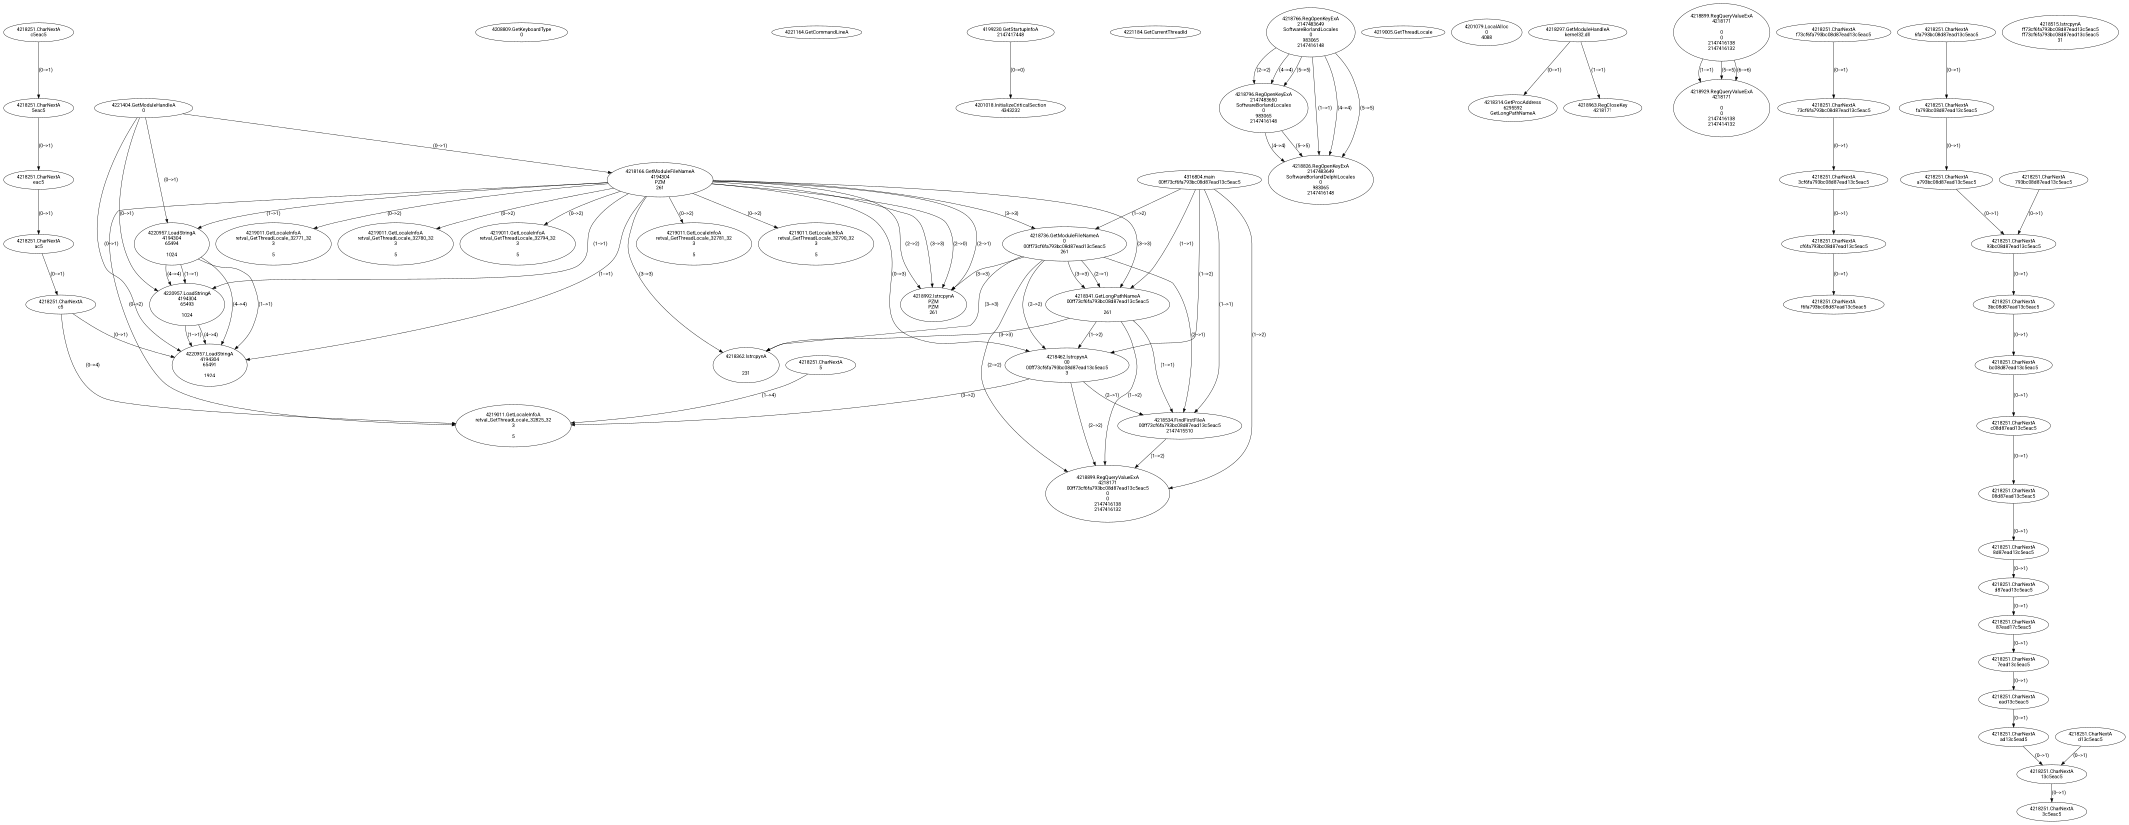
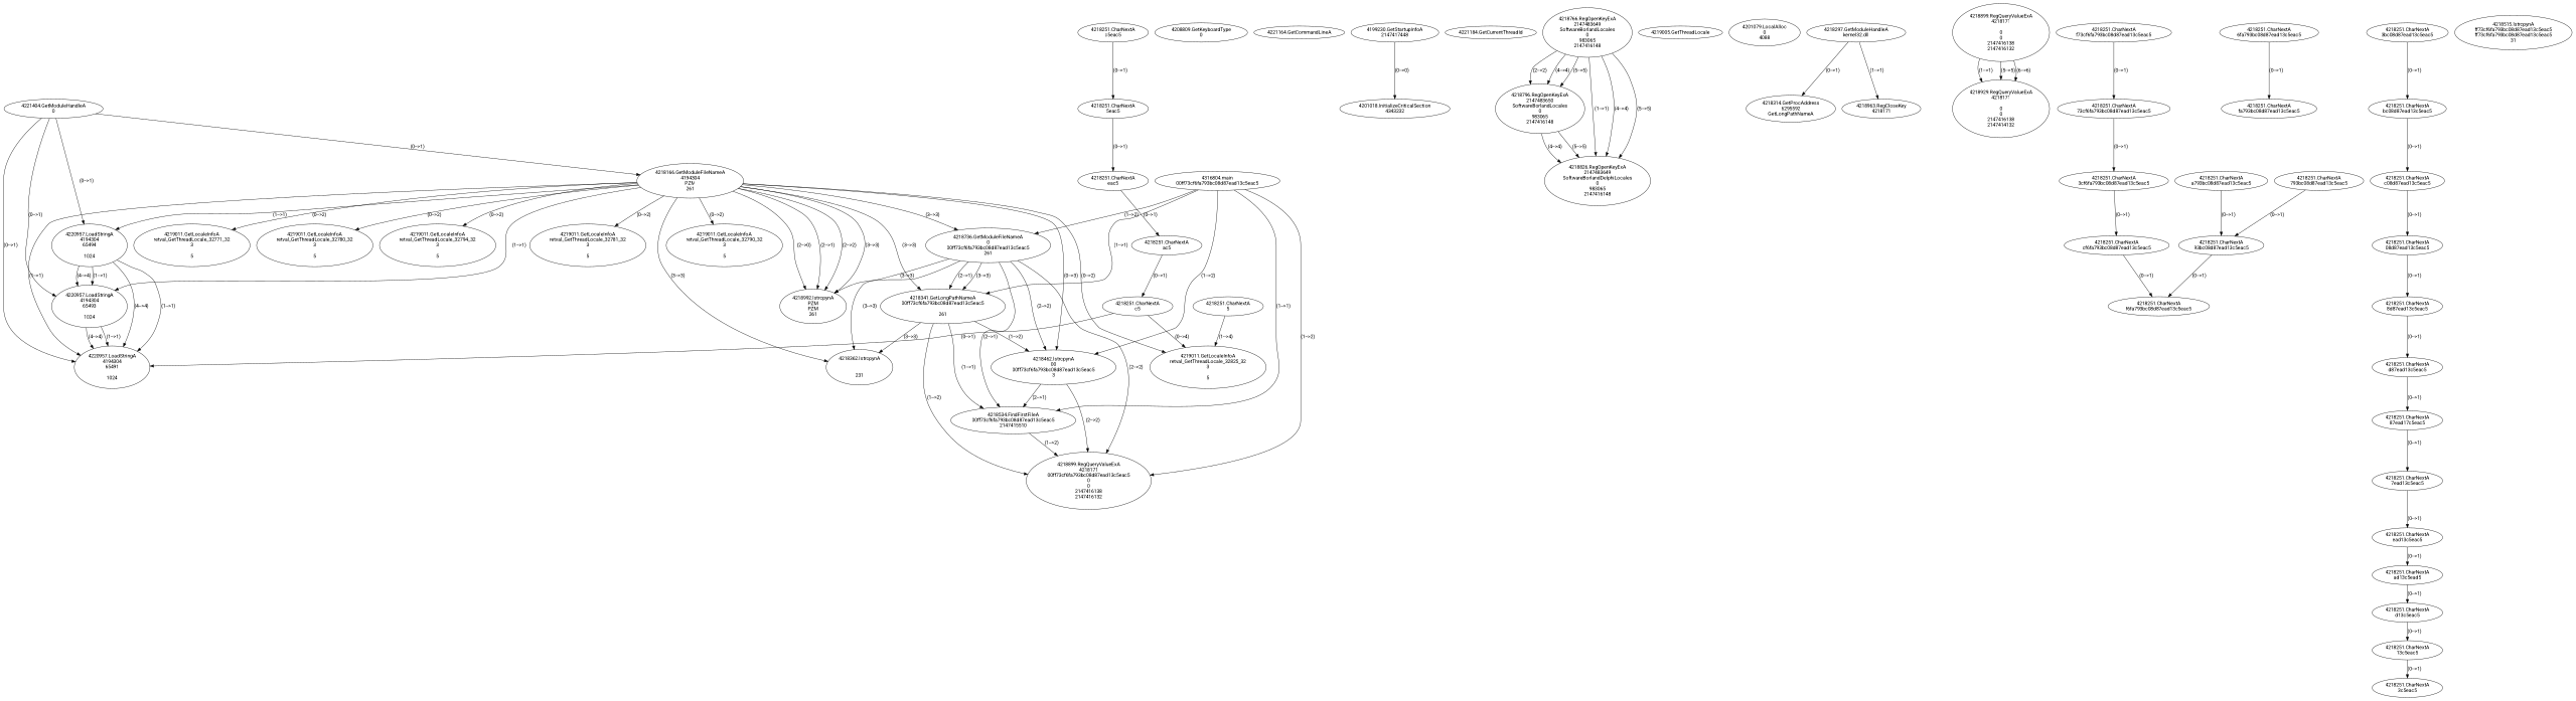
  digraph {
    fontname=Roboto
    node [fontname=Roboto]
    edge [fontname=Roboto]
    n1 [label="4316804.main\n00ff73cf6fa793bc08d87ead13c5eac5"]
    n2 [label="4218736.GetModuleFileNameA\n0\n00ff73cf6fa793bc08d87ead13c5eac5\n261"]
    n3 [label="4218341.GetLongPathNameA\n00ff73cf6fa793bc08d87ead13c5eac5\n\n261"]
    n4 [label="4218462.lstrcpynA\n00\n00ff73cf6fa793bc08d87ead13c5eac5\n3"]
    n5 [label="4218534.FindFirstFileA\n00ff73cf6fa793bc08d87ead13c5eac5\n2147415510"]
    n6 [label="4218899.RegQueryValueExA\n4218171\n00ff73cf6fa793bc08d87ead13c5eac5\n0\n0\n2147416138\n2147416132"]
    n7 [label="4218992.lstrcpynA\nPZM\nPZM\n261"]
    n8 [label="4218362.lstrcpynA\n\n\n231"]
    n9 [label="4219011.GetLocaleInfoA\nretval_GetThreadLocale_32825_32\n3\n\n5"]
    n10 [label="4221404.GetModuleHandleA\n0"]
    n11 [label="4218166.GetModuleFileNameA\n4194304\nPZM\n261"]
    n12 [label="4220957.LoadStringA\n4194304\n65494\n\n1024"]
    n13 [label="4220957.LoadStringA\n4194304\n65493\n\n1024"]
-   n14 [label="4220957.LoadStringA\n4194304\n65491\n\n1924"]
+   n14 [label="4220957.LoadStringA\n4194304\n65491\n\n1024"]
    n15 [label="4219011.GetLocaleInfoA\nretval_GetThreadLocale_32771_32\n3\n\n5"]
    n16 [label="4219011.GetLocaleInfoA\nretval_GetThreadLocale_32780_32\n3\n\n5"]
    n17 [label="4219011.GetLocaleInfoA\nretval_GetThreadLocale_32794_32\n3\n\n5"]
    n18 [label="4219011.GetLocaleInfoA\nretval_GetThreadLocale_32781_32\n3\n\n5"]
    n19 [label="4219011.GetLocaleInfoA\nretval_GetThreadLocale_32790_32\n3\n\n5"]
    n20 [label="4208809.GetKeyboardType\n0"]
    n21 [label="4221164.GetCommandLineA\n"]
    n22 [label="4199230.GetStartupInfoA\n2147417448"]
    n23 [label="4201018.InitializeCriticalSection\n4343232"]
    n24 [label="4221184.GetCurrentThreadId\n"]
    n25 [label="4218766.RegOpenKeyExA\n2147483649\nSoftware\Borland\Locales\n0\n983065\n2147416148"]
    n26 [label="4218796.RegOpenKeyExA\n2147483650\nSoftware\Borland\Locales\n0\n983065\n2147416148"]
    n27 [label="4218826.RegOpenKeyExA\n2147483649\nSoftware\Borland\Delphi\Locales\n0\n983065\n2147416148"]
    n28 [label="4219005.GetThreadLocale\n"]
    n29 [label="4201079.LocalAlloc\n0\n4088"]
    n30 [label="4218297.GetModuleHandleA\nkernel32.dll"]
    n31 [label="4218314.GetProcAddress\n6295592\nGetLongPathNameA"]
    n32 [label="4218963.RegCloseKey\n4218171"]
    n33 [label="4218899.RegQueryValueExA\n4218171\n\n0\n0\n2147416138\n2147416132"]
    n34 [label="4218929.RegQueryValueExA\n4218171\n\n0\n0\n2147416138\n2147414132"]
    n35 [label="4218251.CharNextA\nf73cf6fa793bc08d87ead13c5eac5"]
    n36 [label="4218251.CharNextA\n73cf6fa793bc08d87ead13c5eac5"]
    n37 [label="4218251.CharNextA\n3cf6fa793bc08d87ead13c5eac5"]
    n38 [label="4218251.CharNextA\ncf6fa793bc08d87ead13c5eac5"]
    n39 [label="4218251.CharNextA\nf6fa793bc08d87ead13c5eac5"]
    n40 [label="4218251.CharNextA\n6fa793bc08d87ead13c5eac5"]
    n41 [label="4218251.CharNextA\nfa793bc08d87ead13c5eac5"]
    n42 [label="4218251.CharNextA\na793bc08d87ead13c5eac5"]
    n43 [label="4218251.CharNextA\n93bc08d87ead13c5eac5"]
    n44 [label="4218251.CharNextA\n793bc08d87ead13c5eac5"]
    n45 [label="4218251.CharNextA\n3bc08d87ead13c5eac5"]
    n46 [label="4218251.CharNextA\nbc08d87ead13c5eac5"]
    n47 [label="4218251.CharNextA\nc08d87ead13c5eac5"]
    n48 [label="4218251.CharNextA\n08d87ead13c5eac5"]
    n49 [label="4218251.CharNextA\n8d87ead13c5eac5"]
    n50 [label="4218251.CharNextA\nd87ead13c5eac5"]
    n51 [label="4218251.CharNextA\n87ead17c5eac5"]
    n52 [label="4218251.CharNextA\n7ead13c5eac5"]
    n53 [label="4218251.CharNextA\nead13c5eac5"]
    n54 [label="4218251.CharNextA\nad13c5ead5"]
    n55 [label="4218251.CharNextA\nd13c5eac5"]
    n56 [label="4218251.CharNextA\n13c5eac5"]
    n57 [label="4218251.CharNextA\n3c5eac5"]
    n58 [label="4218251.CharNextA\nc5eac5"]
    n59 [label="4218251.CharNextA\n5eac5"]
    n60 [label="4218251.CharNextA\neac5"]
    n61 [label="4218251.CharNextA\nac5"]
    n62 [label="4218251.CharNextA\nc5"]
    n63 [label="4218251.CharNextA\n5"]
    n64 [label="4218515.lstrcpynA\nff73cf6fa793bc08d87ead13c5eac5\nff73cf6fa793bc08d87ead13c5eac5\n31"]
    n1 -> n2 [label="(1-->2)"]
    n1 -> n3 [label="(1-->1)"]
    n1 -> n4 [label="(1-->2)"]
    n1 -> n5 [label="(1-->1)"]
    n1 -> n6 [label="(1-->2)"]
    n2 -> n3 [label="(2-->1)"]
    n2 -> n3 [label="(3-->3)"]
    n2 -> n4 [label="(2-->2)"]
    n2 -> n5 [label="(2-->1)"]
    n2 -> n6 [label="(2-->2)"]
    n2 -> n7 [label="(3-->3)"]
    n2 -> n8 [label="(3-->3)"]
    n3 -> n4 [label="(1-->2)"]
    n3 -> n5 [label="(1-->1)"]
    n3 -> n6 [label="(1-->2)"]
    n3 -> n8 [label="(3-->3)"]
    n4 -> n5 [label="(2-->1)"]
    n4 -> n6 [label="(2-->2)"]
-   n4 -> n9 [label="(3-->2)"]
    n5 -> n6 [label="(1-->2)"]
    n10 -> n11 [label="(0-->1)"]
    n10 -> n12 [label="(0-->1)"]
    n10 -> n13 [label="(0-->1)"]
    n10 -> n14 [label="(0-->1)"]
    n11 -> n2 [label="(3-->3)"]
    n11 -> n3 [label="(3-->3)"]
    n11 -> n4 [label="(0-->3)"]
    n11 -> n7 [label="(2-->1)"]
    n11 -> n7 [label="(2-->2)"]
    n11 -> n7 [label="(3-->3)"]
    n11 -> n7 [label="(2-->0)"]
    n11 -> n8 [label="(3-->3)"]
    n11 -> n9 [label="(0-->2)"]
    n11 -> n12 [label="(1-->1)"]
    n11 -> n13 [label="(1-->1)"]
    n11 -> n14 [label="(1-->1)"]
    n11 -> n15 [label="(0-->2)"]
    n11 -> n16 [label="(0-->2)"]
    n11 -> n17 [label="(0-->2)"]
    n11 -> n18 [label="(0-->2)"]
    n11 -> n19 [label="(0-->2)"]
    n12 -> n13 [label="(1-->1)"]
    n12 -> n13 [label="(4-->4)"]
    n12 -> n14 [label="(1-->1)"]
    n12 -> n14 [label="(4-->4)"]
    n13 -> n14 [label="(1-->1)"]
    n13 -> n14 [label="(4-->4)"]
    n22 -> n23 [label="(0-->0)"]
    n25 -> n26 [label="(2-->2)"]
    n25 -> n26 [label="(4-->4)"]
    n25 -> n26 [label="(5-->5)"]
    n25 -> n27 [label="(1-->1)"]
    n25 -> n27 [label="(4-->4)"]
    n25 -> n27 [label="(5-->5)"]
    n26 -> n27 [label="(4-->4)"]
    n26 -> n27 [label="(5-->5)"]
    n30 -> n31 [label="(0-->1)"]
    n30 -> n32 [label="(1-->1)"]
    n33 -> n34 [label="(1-->1)"]
    n33 -> n34 [label="(5-->5)"]
    n33 -> n34 [label="(6-->6)"]
    n35 -> n36 [label="(0-->1)"]
    n36 -> n37 [label="(0-->1)"]
    n37 -> n38 [label="(0-->1)"]
    n38 -> n39 [label="(0-->1)"]
    n40 -> n41 [label="(0-->1)"]
-   n41 -> n42 [label="(0-->1)"]
    n42 -> n43 [label="(0-->1)"]
-   n43 -> n45 [label="(0-->1)"]
+   n43 -> n39 [label="(0-->1)"]
    n44 -> n43 [label="(0-->1)"]
    n45 -> n46 [label="(0-->1)"]
    n46 -> n47 [label="(0-->1)"]
    n47 -> n48 [label="(0-->1)"]
    n48 -> n49 [label="(0-->1)"]
    n49 -> n50 [label="(0-->1)"]
    n50 -> n51 [label="(0-->1)"]
    n51 -> n52 [label="(0-->1)"]
    n52 -> n53 [label="(0-->1)"]
    n53 -> n54 [label="(0-->1)"]
-   n54 -> n56 [label="(0-->1)"]
+   n54 -> n55 [label="(0-->1)"]
    n55 -> n56 [label="(0-->1)"]
    n56 -> n57 [label="(0-->1)"]
    n58 -> n59 [label="(0-->1)"]
    n59 -> n60 [label="(0-->1)"]
    n60 -> n61 [label="(0-->1)"]
    n61 -> n62 [label="(0-->1)"]
    n62 -> n9 [label="(0-->4)"]
    n62 -> n14 [label="(0-->1)"]
    n63 -> n9 [label="(1-->4)"]
  }
